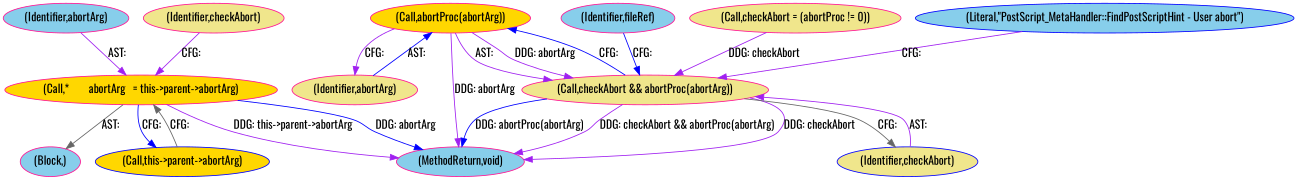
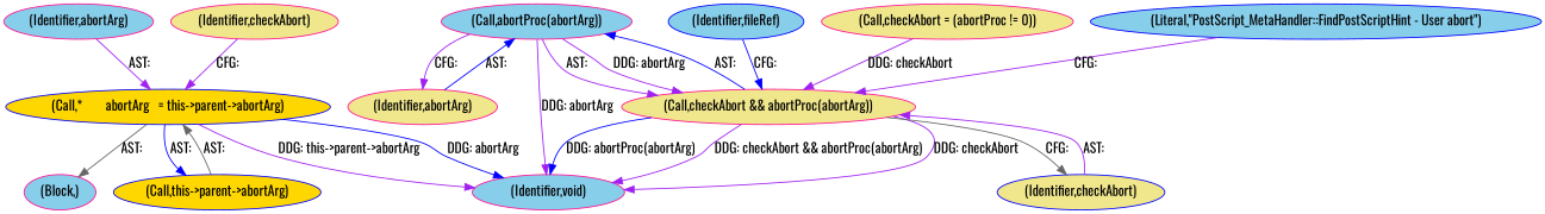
  digraph {
    fontname=Oswald
    node [color=deeppink fillcolor=skyblue fontname=Oswald style=filled]
    edge [color=purple fontname=Oswald]
-   n1 [fillcolor=gold label="(Call,*        abortArg   = this->parent->abortArg)"]
+   n1 [color=blue fillcolor=gold label="(Call,*        abortArg   = this->parent->abortArg)"]
    n2 [label="(Block,)"]
-   n3 [label="(MethodReturn,void)"]
+   n3 [label="(Identifier,void)"]
    n4 [color=blue fillcolor=gold label="(Call,this->parent->abortArg)"]
-   n5 [fillcolor=gold label="(Call,abortProc(abortArg))"]
+   n5 [label="(Call,abortProc(abortArg))"]
    n6 [fillcolor=khaki label="(Call,checkAbort && abortProc(abortArg))"]
    n7 [fillcolor=khaki label="(Identifier,abortArg)"]
    n8 [color=blue fillcolor=khaki label="(Identifier,checkAbort)"]
-   n9 [label="(Identifier,fileRef)"]
+   n9 [color=blue label="(Identifier,fileRef)"]
    n10 [fillcolor=khaki label="(Call,checkAbort = (abortProc != 0))"]
    n11 [label="(Identifier,abortArg)"]
    n12 [fillcolor=khaki label="(Identifier,checkAbort)"]
    n13 [color=blue label="(Literal,\"PostScript_MetaHandler::FindPostScriptHint - User abort\")"]
    n1 -> n2 [color=gray40 label="AST: "]
    n1 -> n3 [label="DDG: this->parent->abortArg"]
    n1 -> n3 [color=blue label="DDG: abortArg"]
-   n1 -> n4 [color=blue label="CFG: "]
-   n4 -> n1 [color=gray40 label="CFG: "]
+   n1 -> n4 [color=blue label="AST: "]
+   n4 -> n1 [color=gray40 label="AST: "]
    n5 -> n3 [label="DDG: abortArg"]
    n5 -> n6 [label="AST: "]
    n5 -> n6 [label="DDG: abortArg"]
    n5 -> n7 [label="CFG: "]
    n6 -> n3 [label="DDG: checkAbort"]
    n6 -> n3 [color=blue label="DDG: abortProc(abortArg)"]
    n6 -> n3 [label="DDG: checkAbort && abortProc(abortArg)"]
-   n6 -> n5 [color=blue label="CFG: "]
+   n6 -> n5 [color=blue label="AST: "]
    n6 -> n8 [color=gray40 label="CFG: "]
    n7 -> n5 [color=blue label="AST: "]
    n8 -> n6 [label="AST: "]
    n9 -> n6 [color=blue label="CFG: "]
    n10 -> n6 [label="DDG: checkAbort"]
    n11 -> n1 [label="AST: "]
    n12 -> n1 [label="CFG: "]
    n13 -> n6 [label="CFG: "]
  }
